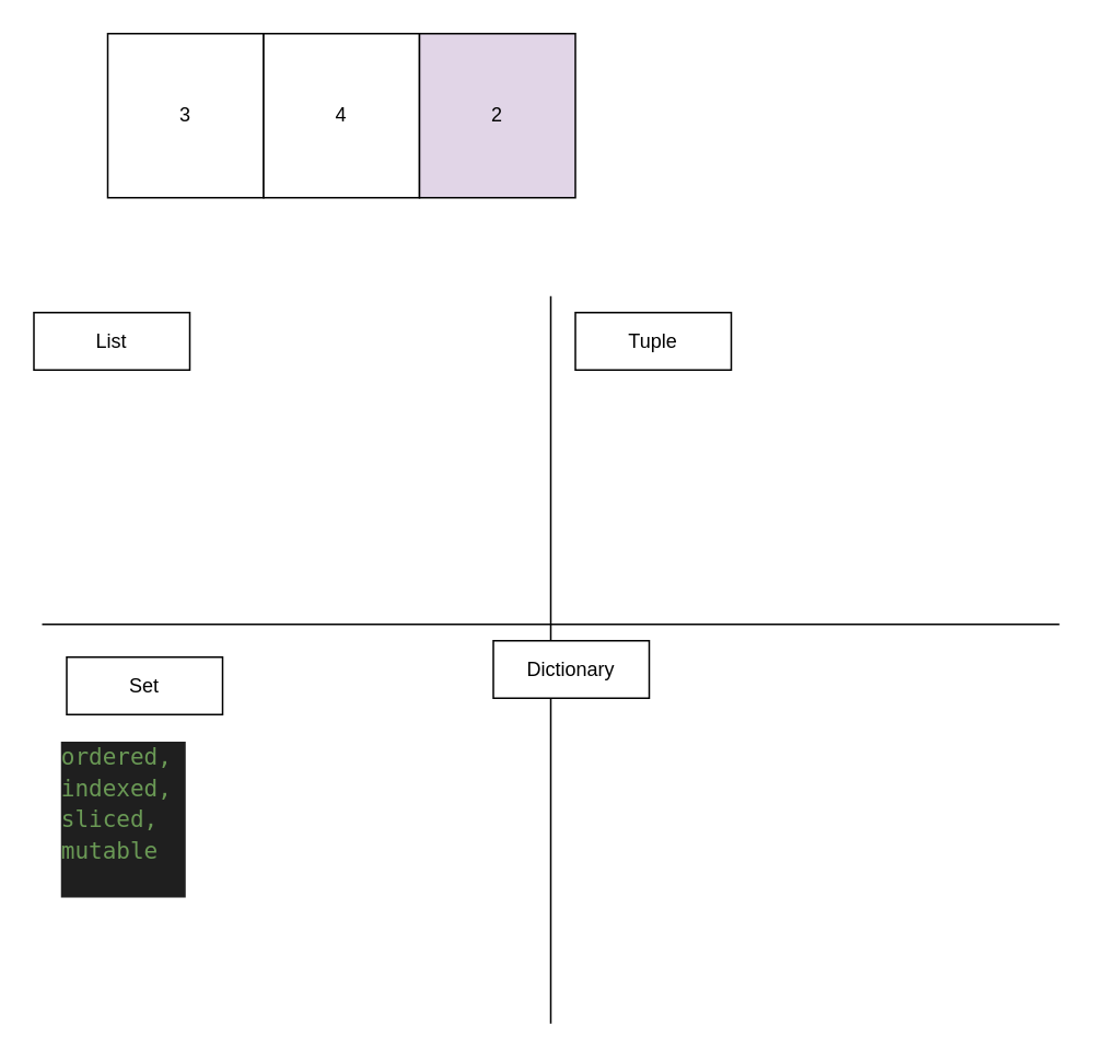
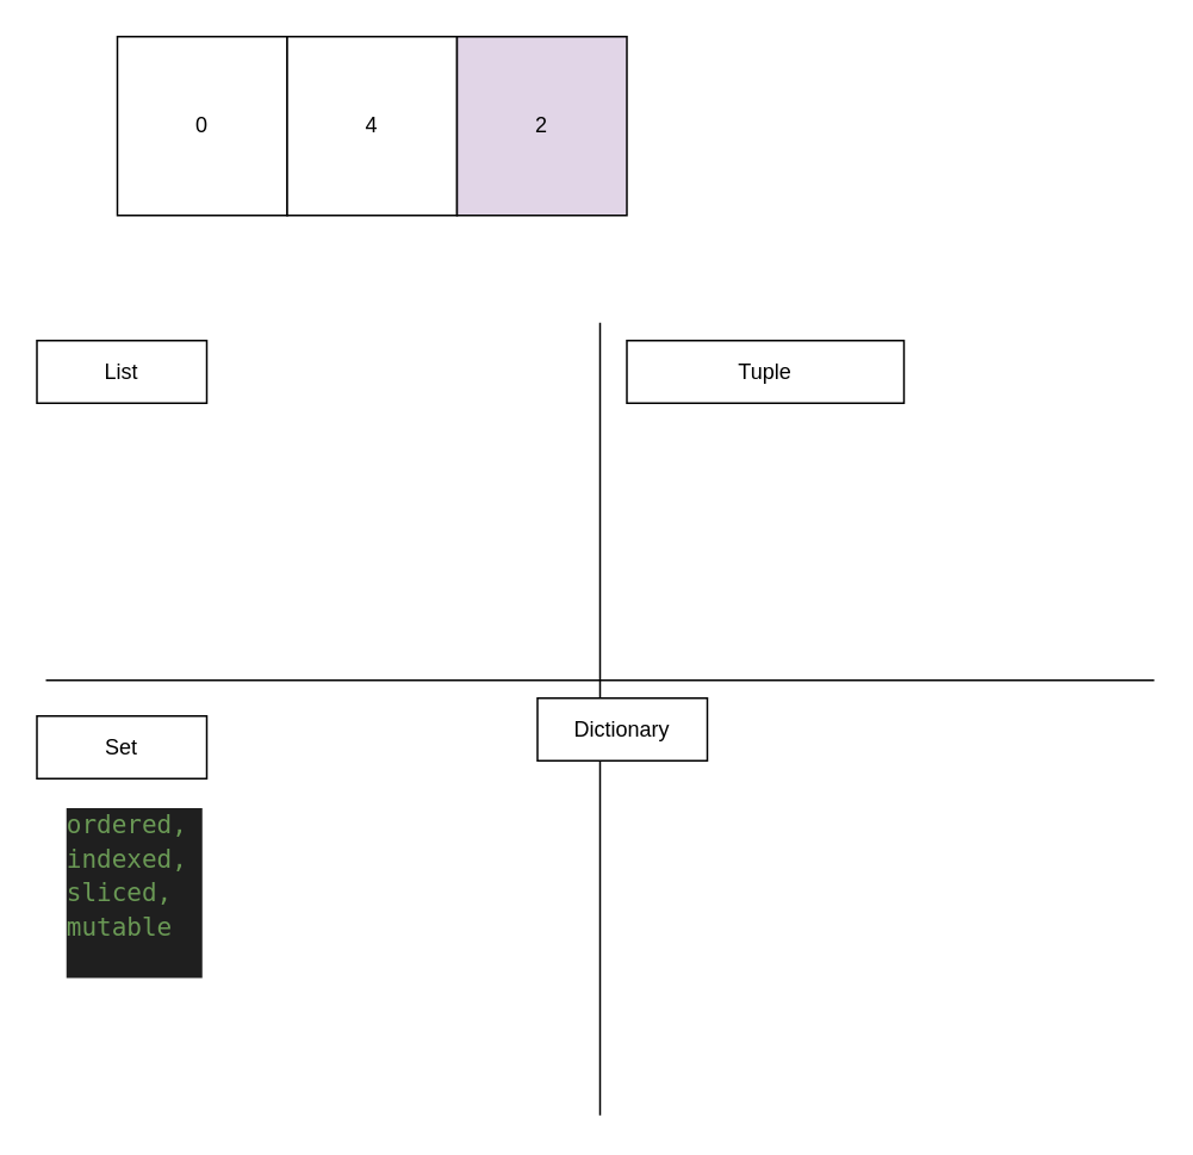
  <mxCell id="0" />
  <mxCell id="1" parent="0" />
  <mxCell id="2" value="" style="edgeStyle=none;html=1;" parent="1" source="3" target="5" edge="1"><mxGeometry relative="1" as="geometry" /></mxCell>
- <mxCell id="3" value="3" style="whiteSpace=wrap;html=1;" parent="1" vertex="1"><mxGeometry x="65" y="20" width="95" height="100" as="geometry" /></mxCell>
+ <mxCell id="3" value="0" style="whiteSpace=wrap;html=1;" parent="1" vertex="1"><mxGeometry x="65" y="20" width="95" height="100" as="geometry" /></mxCell>
  <mxCell id="4" value="" style="edgeStyle=none;html=1;" parent="1" source="5" target="6" edge="1"><mxGeometry relative="1" as="geometry" /></mxCell>
  <mxCell id="5" value="4" style="whiteSpace=wrap;html=1;" parent="1" vertex="1"><mxGeometry x="160" y="20" width="95" height="100" as="geometry" /></mxCell>
  <mxCell id="6" value="2" style="whiteSpace=wrap;html=1;fillColor=#e1d5e7;" parent="1" vertex="1"><mxGeometry x="255" y="20" width="95" height="100" as="geometry" /></mxCell>
  <mxCell id="7" value="" style="endArrow=none;html=1;" edge="1" parent="1"><mxGeometry width="50" height="50" relative="1" as="geometry"><mxPoint x="335" y="623.333" as="sourcePoint" /><mxPoint x="335" y="180" as="targetPoint" /></mxGeometry></mxCell>
  <mxCell id="8" value="" style="endArrow=none;html=1;" edge="1" parent="1"><mxGeometry width="50" height="50" relative="1" as="geometry"><mxPoint x="645" y="380" as="sourcePoint" /><mxPoint x="25" y="380" as="targetPoint" /></mxGeometry></mxCell>
  <mxCell id="9" value="List" style="whiteSpace=wrap;html=1;" vertex="1" parent="1"><mxGeometry x="20" y="190" width="95" height="35" as="geometry" /></mxCell>
  <mxCell id="10" value="Dictionary" style="whiteSpace=wrap;html=1;" vertex="1" parent="1"><mxGeometry x="300" y="390" width="95" height="35" as="geometry" /></mxCell>
- <mxCell id="11" value="Set" style="whiteSpace=wrap;html=1;" vertex="1" parent="1"><mxGeometry x="40" y="400" width="95" height="35" as="geometry" /></mxCell>
- <mxCell id="12" value="Tuple" style="whiteSpace=wrap;html=1;" vertex="1" parent="1"><mxGeometry x="350" y="190" width="95" height="35" as="geometry" /></mxCell>
+ <mxCell id="11" value="Set" style="whiteSpace=wrap;html=1;" vertex="1" parent="1"><mxGeometry x="20" y="400" width="95" height="35" as="geometry" /></mxCell>
+ <mxCell id="12" value="Tuple" style="whiteSpace=wrap;html=1;" vertex="1" parent="1"><mxGeometry x="350" y="190" width="155" height="35" as="geometry" /></mxCell>
  <mxCell id="13" value="&lt;div style=&quot;color: rgb(204, 204, 204); background-color: rgb(31, 31, 31); font-family: &amp;quot;Droid Sans Mono&amp;quot;, &amp;quot;monospace&amp;quot;, monospace; font-weight: normal; font-size: 14px; line-height: 19px;&quot;&gt;&lt;div&gt;&lt;span style=&quot;color: #6a9955;&quot;&gt;ordered,&lt;/span&gt;&lt;/div&gt;&lt;div&gt;&lt;span style=&quot;color: #6a9955;&quot;&gt;indexed,&amp;nbsp;&lt;/span&gt;&lt;/div&gt;&lt;div&gt;&lt;span style=&quot;color: #6a9955;&quot;&gt;sliced,&amp;nbsp;&lt;/span&gt;&lt;/div&gt;&lt;div&gt;&lt;span style=&quot;color: #6a9955;&quot;&gt;mutable&lt;/span&gt;&lt;/div&gt;&lt;br&gt;&lt;/div&gt;" style="text;whiteSpace=wrap;html=1;" vertex="1" parent="1"><mxGeometry x="35" y="445" width="310" height="60" as="geometry" /></mxCell>
